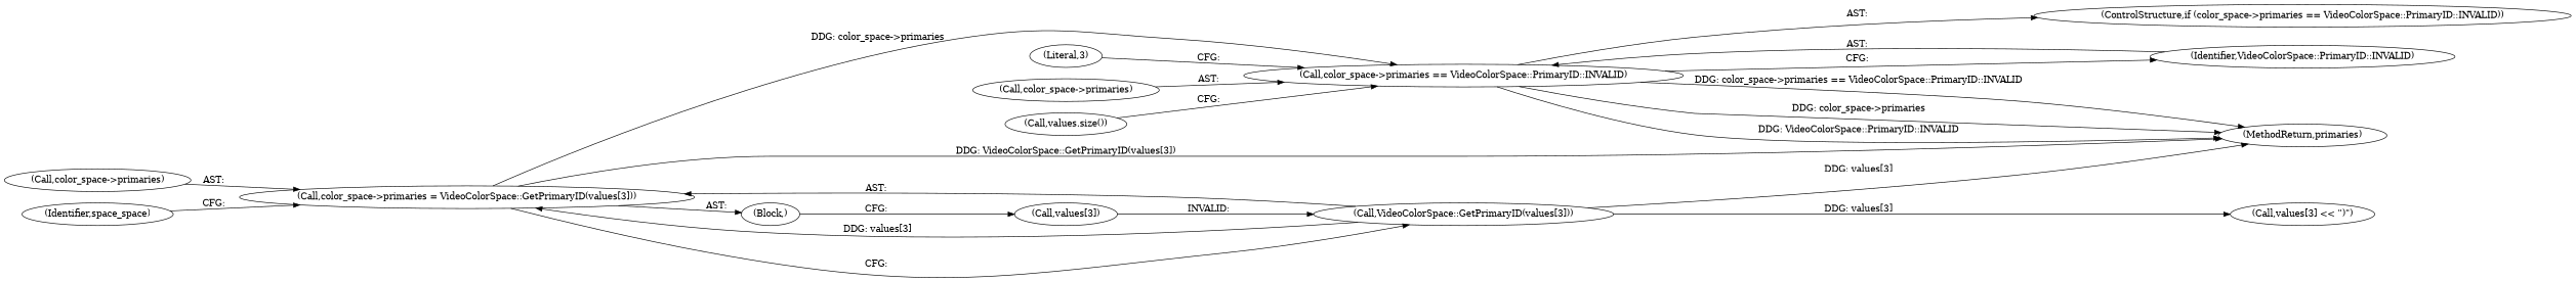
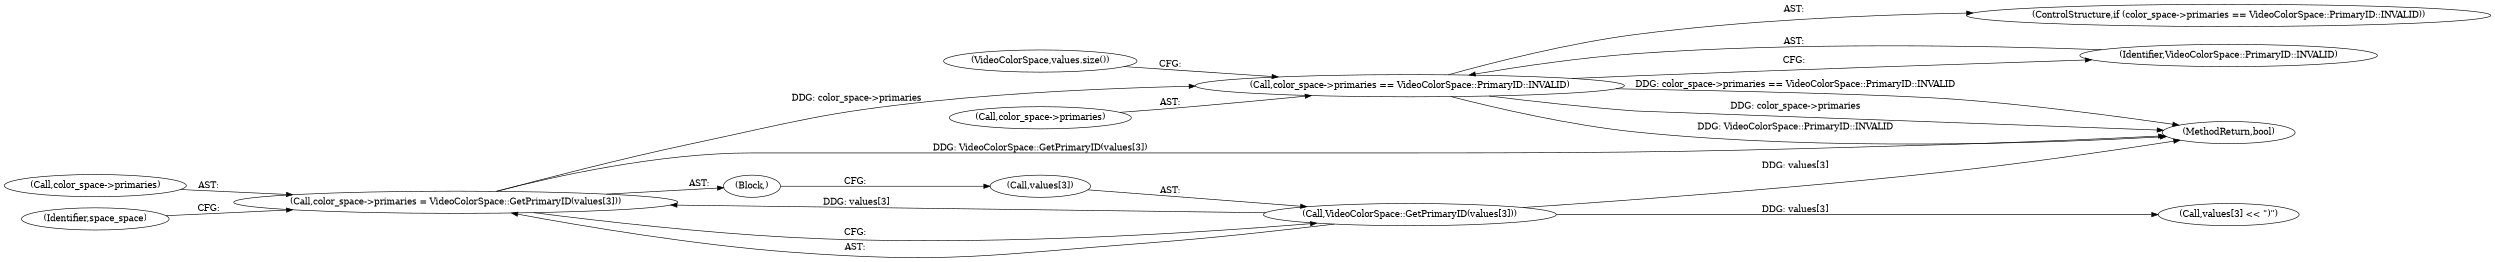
  digraph {
    rankdir=LR
    n1 [label="(Call,color_space->primaries = VideoColorSpace::GetPrimaryID(values[3]))"]
    n2 [label="(Call,VideoColorSpace::GetPrimaryID(values[3]))"]
    n3 [label="(Call,color_space->primaries == VideoColorSpace::PrimaryID::INVALID)"]
    n4 [label="(Block,)"]
-   n5 [label="(MethodReturn,primaries)"]
+   n5 [label="(MethodReturn,bool)"]
    n6 [label="(Call,values[3] << \")\")"]
    n7 [label="(ControlStructure,if (color_space->primaries == VideoColorSpace::PrimaryID::INVALID))"]
    n8 [label="(Identifier,VideoColorSpace::PrimaryID::INVALID)"]
    n9 [label="(Call,values[3])"]
    n10 [label="(Call,color_space->primaries)"]
-   n11 [label="(Literal,3)"]
    n12 [label="(Identifier,space_space)"]
    n13 [label="(Call,color_space->primaries)"]
-   n14 [label="(Call,values.size())"]
+   n14 [label="(VideoColorSpace,values.size())"]
    n1 -> n2 [label="CFG: "]
    n1 -> n3 [label="DDG: color_space->primaries"]
    n1 -> n4 [label="AST: "]
    n1 -> n5 [label="DDG: VideoColorSpace::GetPrimaryID(values[3])"]
    n2 -> n1 [label="AST: "]
    n2 -> n1 [label="DDG: values[3]"]
    n2 -> n5 [label="DDG: values[3]"]
    n2 -> n6 [label="DDG: values[3]"]
    n3 -> n5 [label="DDG: VideoColorSpace::PrimaryID::INVALID"]
    n3 -> n5 [label="DDG: color_space->primaries == VideoColorSpace::PrimaryID::INVALID"]
    n3 -> n5 [label="DDG: color_space->primaries"]
    n3 -> n7 [label="AST: "]
    n3 -> n8 [label="CFG: "]
    n4 -> n9 [label="CFG: "]
    n8 -> n3 [label="AST: "]
-   n9 -> n2 [label="INVALID: "]
+   n9 -> n2 [label="AST: "]
    n10 -> n1 [label="AST: "]
-   n11 -> n3 [label="CFG: "]
    n12 -> n1 [label="CFG: "]
    n13 -> n3 [label="AST: "]
    n14 -> n3 [label="CFG: "]
  }
